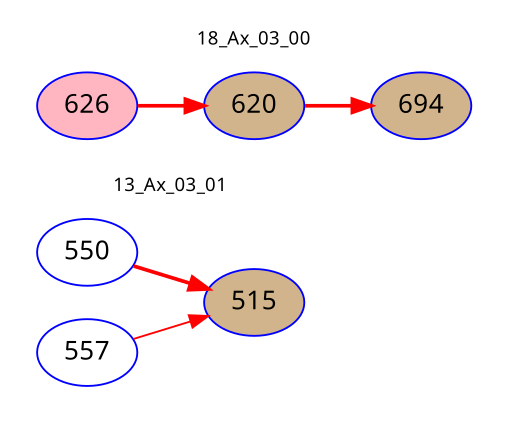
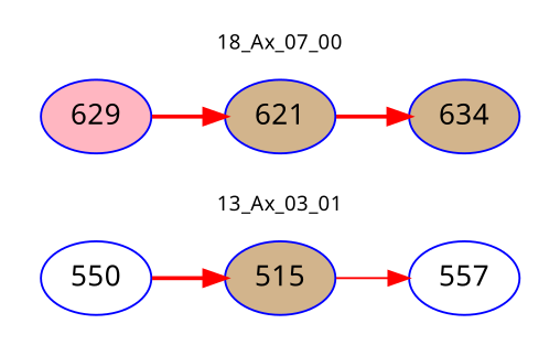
  digraph {
    fontname="Noto Sans"
    rankdir=LR
    node [color=blue fillcolor=tan fontname="Noto Sans" style=filled]
    edge [color=red fontname="Noto Sans" style=bold]
    n1 [fillcolor=white label=550]
    n2 [label=515]
    n3 [fillcolor=white label=557]
-   n4 [fillcolor=lightpink label=626]
-   n5 [label=620]
-   n6 [label=694]
+   n4 [fillcolor=lightpink label=629]
+   n5 [label=621]
+   n6 [label=634]
    subgraph cluster_1 {
      color=white
      fontsize=10
      label="13_Ax_03_01"
      n1
      n2
      n3
    }
    subgraph cluster_2 {
      color=white
      fontsize=10
-     label="18_Ax_03_00"
+     label="18_Ax_07_00"
      n4
      n5
      n6
    }
    n1 -> n2
-   n3 -> n2 [style=solid]
+   n2 -> n3 [style=solid]
    n4 -> n5
    n5 -> n6
  }
